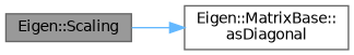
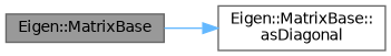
  digraph {
    rankdir=LR
    node [fontname=Helvetica fontsize=10 shape=box style=filled]
-   n1 [color=gray40 fillcolor=grey60 fontcolor=black height=0.2 label="Eigen::Scaling" width=0.4]
+   n1 [color=gray40 fillcolor=grey60 fontcolor=black height=0.2 label="Eigen::MatrixBase" width=0.4]
    n2 [color=grey40 fillcolor=white height=0.2 label="Eigen::MatrixBase::\lasDiagonal" width=0.4]
    n1 -> n2 [color=steelblue1 fontname=Helvetica fontsize=10 labelfontname=Helvetica labelfontsize=10 style=solid]
  }
